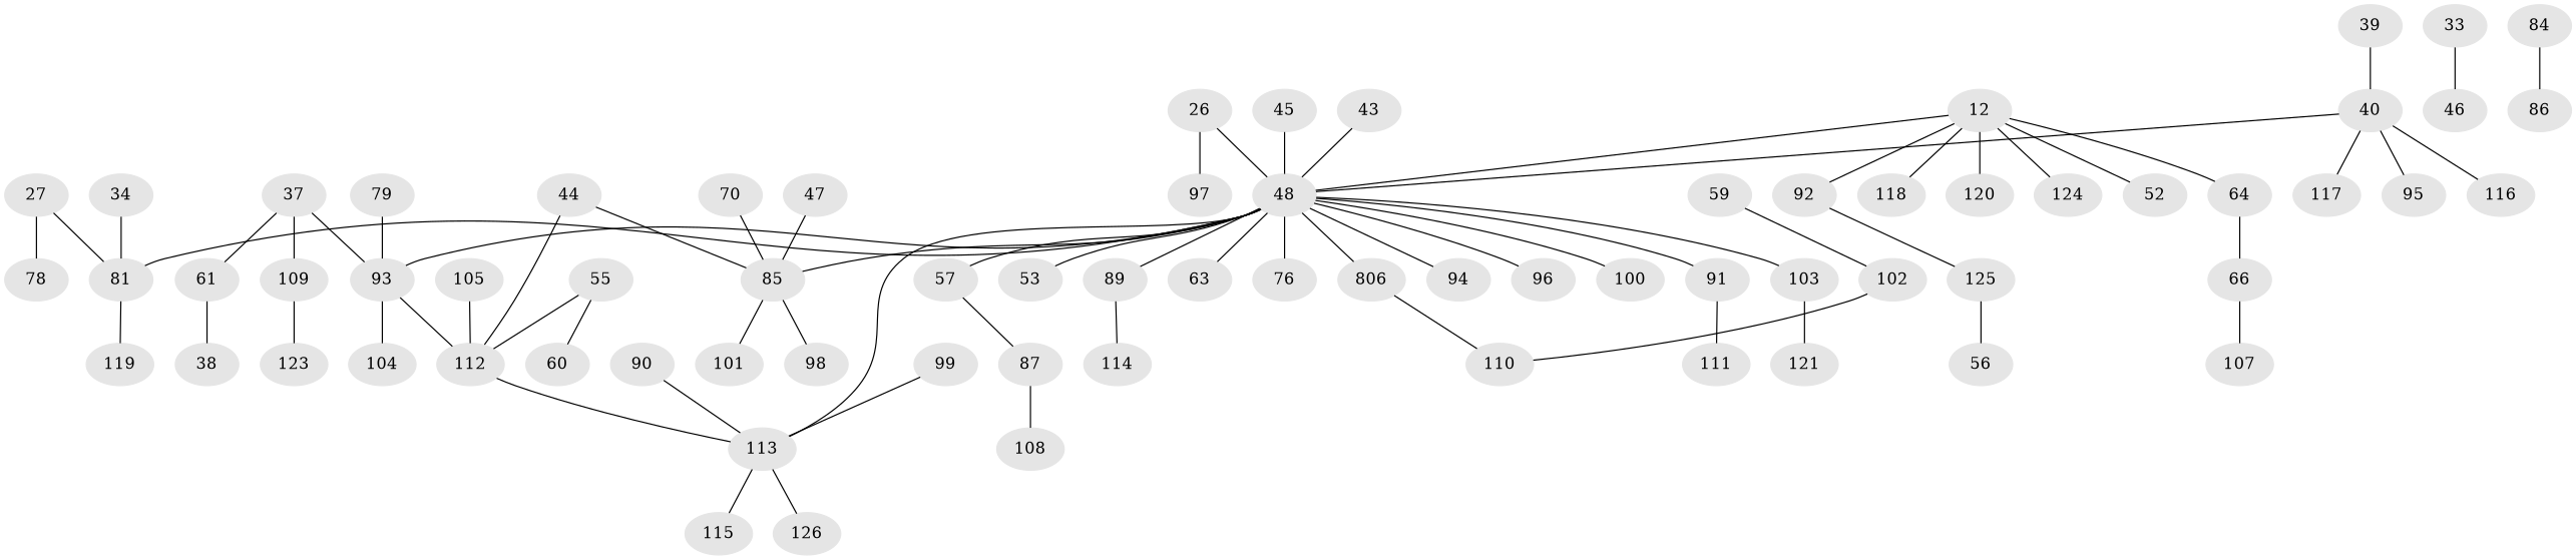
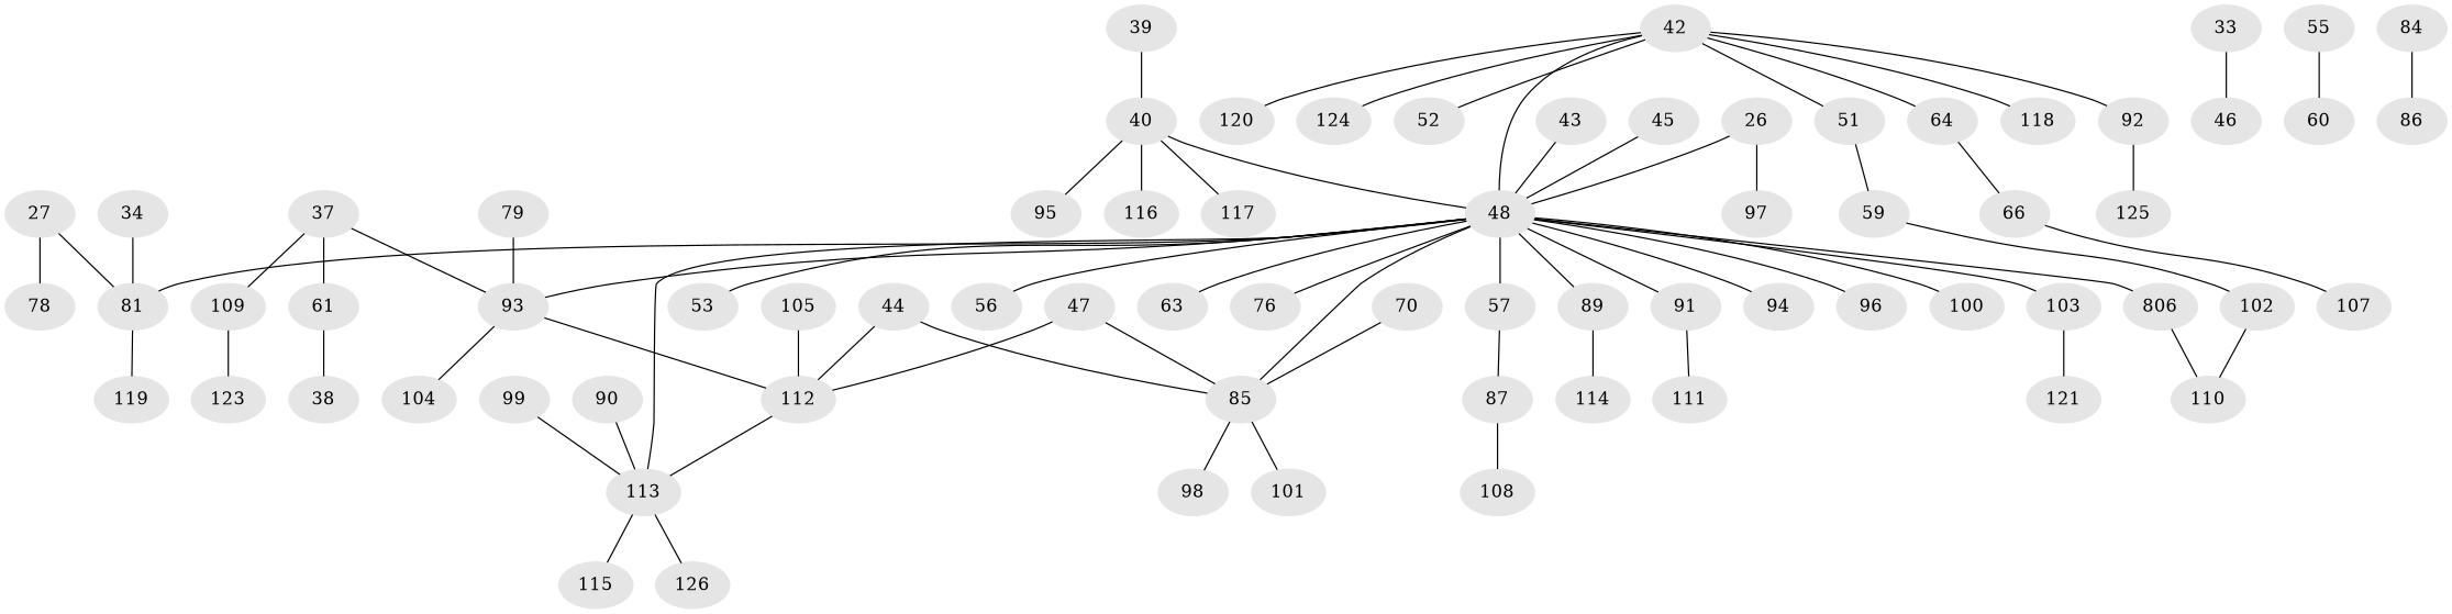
  graph {
    node [color=gray90 style=filled]
    48 [super="+10+41+16+19+18+29"]
    81 [super="+15+17"]
    93 [super="+73+82+54"]
    85 [super="+69+80"]
    53
    56 [super="+49"]
    57 [super="+50"]
    63
    76
    89 [super="+14+71"]
    91 [super="+83+88"]
    94
    96
    100 [super="+21"]
    103 [super="+75+74"]
    n16 [label=806]
    113 [super="+65"]
    26
    97
    27
    78
    119
-   42 [super="+30" label=12]
+   42 [super="+30"]
+   51
    52
    64
    92
    118
    120
    124
    33
    46
    34
    37
    61
    109
    38
    112 [super="+9+22+36"]
    104
    123
    40 [super="+32+35"]
    95
    116
    117
    39
    59
    66
    125
    43
    98
    101
    44
    45
    47
    87
    114
    111
    121
    110
    115
    126
    102
    55
    60
    108
    107
    70
    79
    84 [super="+68"]
    86
    90
    99
    105
    48 -- 81
    48 -- 93
    48 -- 85
    48 -- 53
-   125 -- 56 [weight=2]
+   48 -- 56 [weight=2]
    48 -- 57
    48 -- 63
    48 -- 76
    48 -- 89
    48 -- 91
    48 -- 94
    48 -- 96
    48 -- 100
    48 -- 103
    48 -- n16
    48 -- 113
    81 -- 119
    93 -- 112
    93 -- 104
    85 -- 98
    85 -- 101
    57 -- 87
    89 -- 114
    91 -- 111
    103 -- 121
    n16 -- 110
    113 -- 115
    113 -- 126
    26 -- 48
    26 -- 97
    27 -- 81
    27 -- 78
    42 -- 48
+   42 -- 51
    42 -- 52
    42 -- 64
    42 -- 92
    42 -- 118
    42 -- 120
    42 -- 124
+   51 -- 59
    64 -- 66
    92 -- 125
    33 -- 46
    34 -- 81
    37 -- 93
    37 -- 61
    37 -- 109
    61 -- 38
    109 -- 123
    112 -- 113
    40 -- 48
    40 -- 95
    40 -- 116
    40 -- 117
    39 -- 40
    59 -- 102
    66 -- 107
    43 -- 48
    44 -- 85
    44 -- 112
    45 -- 48
    47 -- 85
    87 -- 108
    102 -- 110
-   55 -- 112
+   47 -- 112
    55 -- 60
    70 -- 85
    79 -- 93
    84 -- 86
    90 -- 113
    99 -- 113
    105 -- 112
  }
